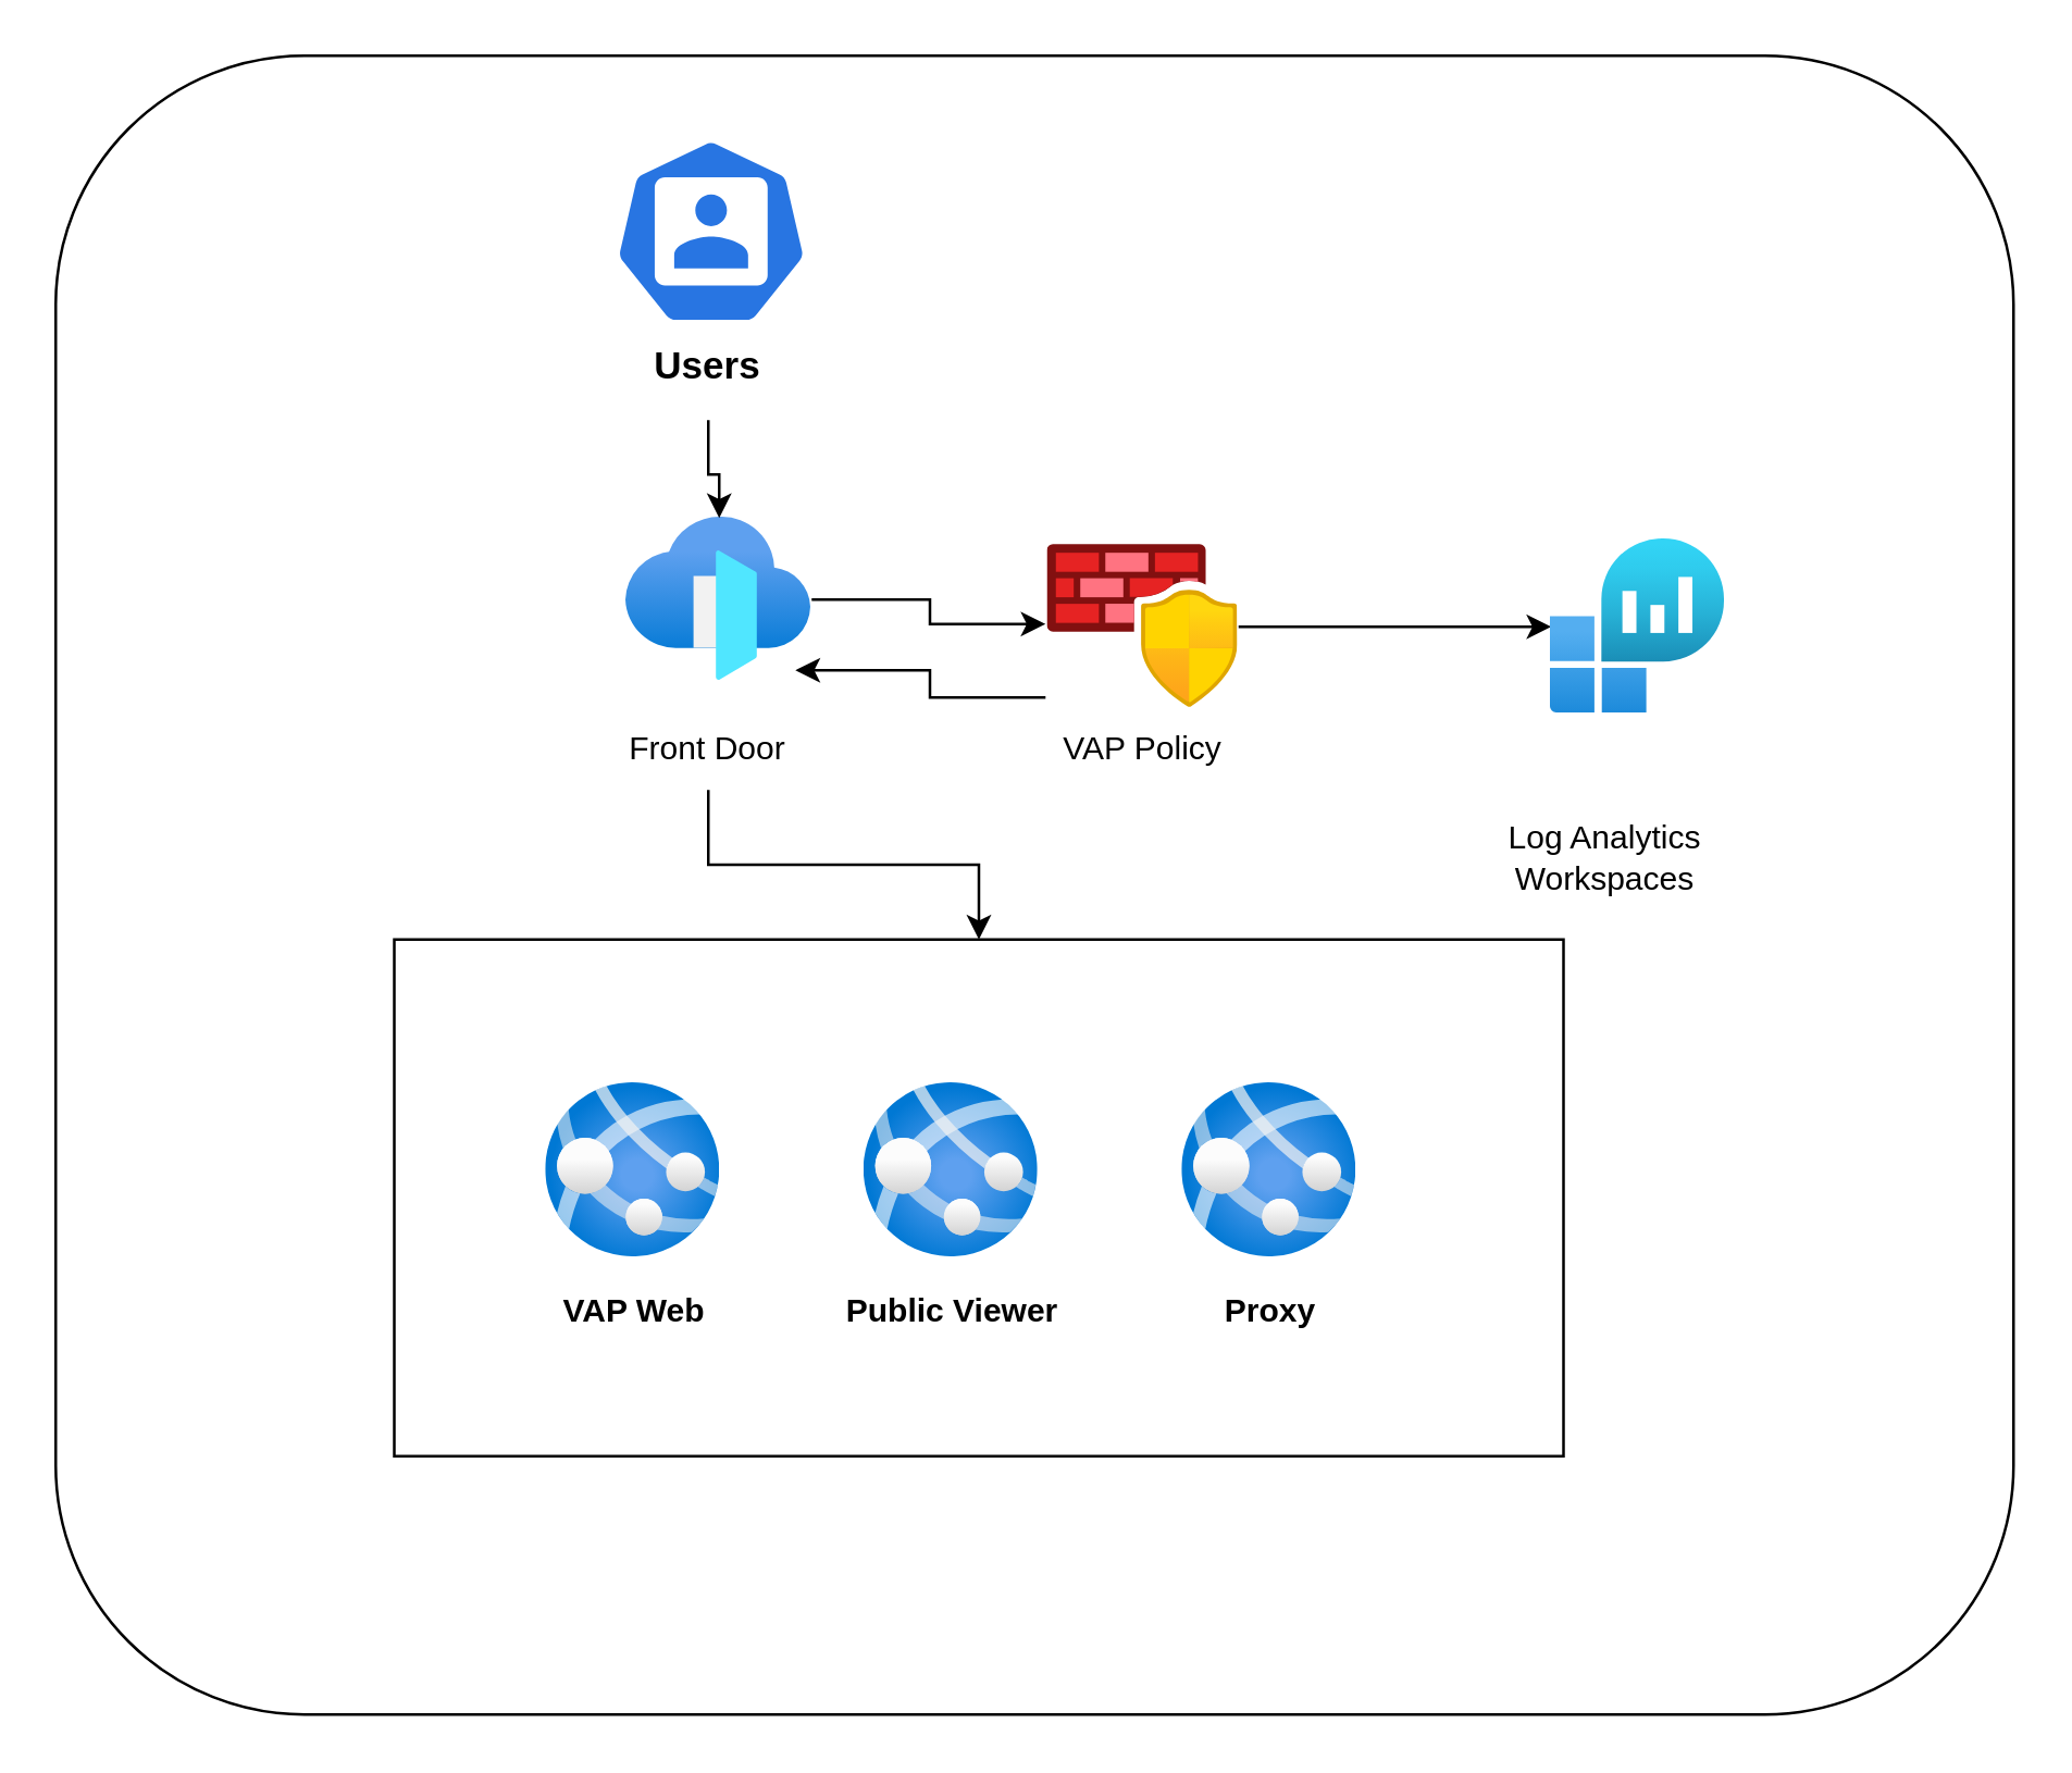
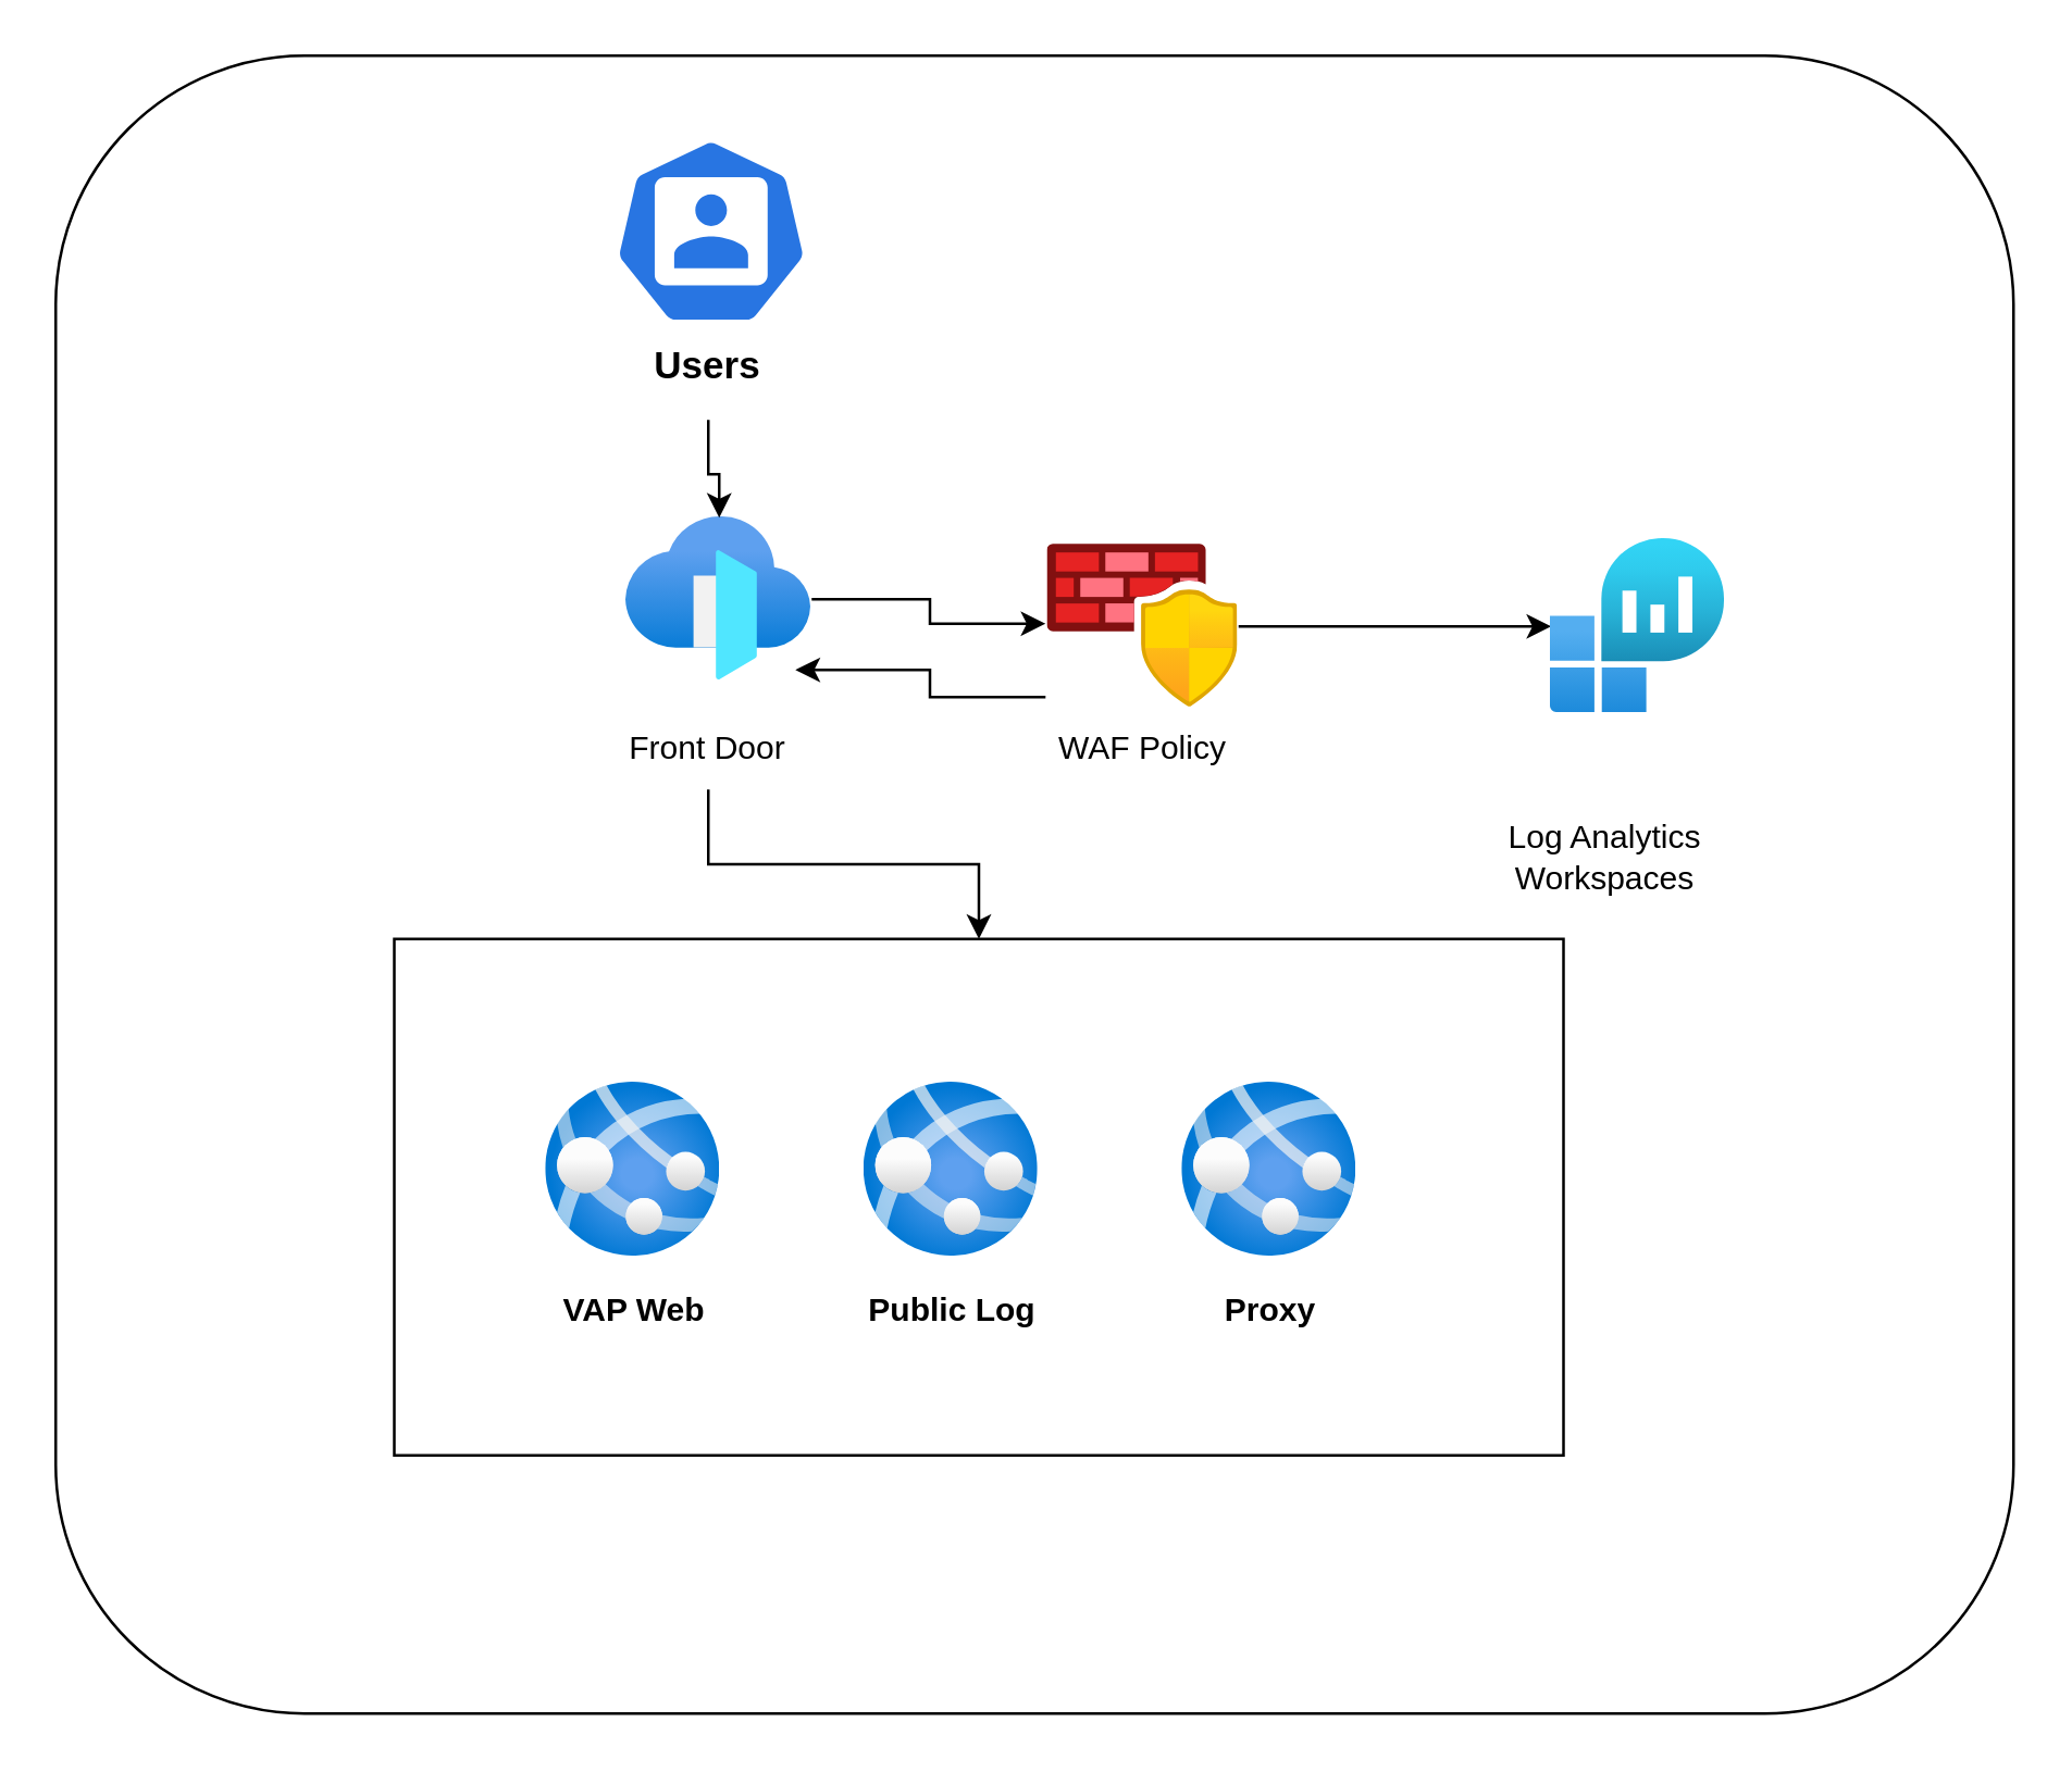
  <mxCell id="0" />
  <mxCell id="1" parent="0" />
  <mxCell id="2" value="" style="rounded=1;whiteSpace=wrap;html=1;" vertex="1" parent="1"><mxGeometry x="20" y="20" width="720" height="610" as="geometry" /></mxCell>
  <mxCell id="3" value="" style="image;aspect=fixed;html=1;points=[];align=center;fontSize=12;image=img/lib/azure2/networking/Front_Doors.svg;" vertex="1" parent="1"><mxGeometry x="230" y="190" width="68" height="60" as="geometry" /></mxCell>
  <mxCell id="4" style="edgeStyle=orthogonalEdgeStyle;rounded=0;orthogonalLoop=1;jettySize=auto;html=1;" edge="1" parent="1" source="5" target="18"><mxGeometry relative="1" as="geometry" /></mxCell>
  <mxCell id="5" value="" style="image;aspect=fixed;html=1;points=[];align=center;fontSize=12;image=img/lib/azure2/networking/Azure_Firewall_Manager.svg;" vertex="1" parent="1"><mxGeometry x="385" y="200" width="70" height="60" as="geometry" /></mxCell>
  <mxCell id="6" style="edgeStyle=orthogonalEdgeStyle;rounded=0;orthogonalLoop=1;jettySize=auto;html=1;entryX=-0.014;entryY=0.483;entryDx=0;entryDy=0;entryPerimeter=0;" edge="1" parent="1" source="3" target="5"><mxGeometry relative="1" as="geometry" /></mxCell>
  <mxCell id="7" style="edgeStyle=orthogonalEdgeStyle;rounded=0;orthogonalLoop=1;jettySize=auto;html=1;exitX=0.5;exitY=1;exitDx=0;exitDy=0;" edge="1" parent="1" source="8" target="10"><mxGeometry relative="1" as="geometry" /></mxCell>
  <mxCell id="8" value="Front Door" style="text;html=1;align=center;verticalAlign=middle;whiteSpace=wrap;rounded=0;" vertex="1" parent="1"><mxGeometry x="230" y="260" width="60" height="30" as="geometry" /></mxCell>
- <mxCell id="9" value="VAP Policy" style="text;html=1;align=center;verticalAlign=middle;whiteSpace=wrap;rounded=0;" vertex="1" parent="1"><mxGeometry x="380" y="260" width="80" height="30" as="geometry" /></mxCell>
+ <mxCell id="9" value="WAF Policy" style="text;html=1;align=center;verticalAlign=middle;whiteSpace=wrap;rounded=0;" vertex="1" parent="1"><mxGeometry x="380" y="260" width="80" height="30" as="geometry" /></mxCell>
  <mxCell id="10" value="" style="rounded=0;whiteSpace=wrap;html=1;" vertex="1" parent="1"><mxGeometry x="144.5" y="345" width="430" height="190" as="geometry" /></mxCell>
  <mxCell id="11" value="" style="image;aspect=fixed;html=1;points=[];align=center;fontSize=12;image=img/lib/azure2/app_services/App_Services.svg;" vertex="1" parent="1"><mxGeometry x="200.5" y="398" width="64" height="64" as="geometry" /></mxCell>
  <mxCell id="12" value="&lt;font style=&quot;font-size: 12px;&quot;&gt;&lt;b style=&quot;font-size: 12px;&quot;&gt;VAP Web&lt;/b&gt;&lt;/font&gt;" style="text;html=1;strokeColor=none;fillColor=none;align=center;verticalAlign=middle;whiteSpace=wrap;rounded=0;fontSize=12;" vertex="1" parent="1"><mxGeometry x="172.5" y="462" width="120" height="40" as="geometry" /></mxCell>
  <mxCell id="13" value="" style="image;aspect=fixed;html=1;points=[];align=center;fontSize=12;image=img/lib/azure2/app_services/App_Services.svg;" vertex="1" parent="1"><mxGeometry x="317.5" y="398" width="64" height="64" as="geometry" /></mxCell>
- <mxCell id="14" value="&lt;b&gt;Public Viewer&lt;/b&gt;" style="text;html=1;strokeColor=none;fillColor=none;align=center;verticalAlign=middle;whiteSpace=wrap;rounded=0;fontSize=12;" vertex="1" parent="1"><mxGeometry x="284.5" y="462" width="130" height="40" as="geometry" /></mxCell>
+ <mxCell id="14" value="&lt;b&gt;Public Log&lt;/b&gt;" style="text;html=1;strokeColor=none;fillColor=none;align=center;verticalAlign=middle;whiteSpace=wrap;rounded=0;fontSize=12;" vertex="1" parent="1"><mxGeometry x="284.5" y="462" width="130" height="40" as="geometry" /></mxCell>
  <mxCell id="15" value="" style="image;aspect=fixed;html=1;points=[];align=center;fontSize=12;image=img/lib/azure2/app_services/App_Services.svg;" vertex="1" parent="1"><mxGeometry x="434.5" y="398" width="64" height="64" as="geometry" /></mxCell>
  <mxCell id="16" value="&lt;b&gt;Proxy&lt;/b&gt;" style="text;html=1;strokeColor=none;fillColor=none;align=center;verticalAlign=middle;whiteSpace=wrap;rounded=0;fontSize=12;" vertex="1" parent="1"><mxGeometry x="406.5" y="462" width="120" height="40" as="geometry" /></mxCell>
  <mxCell id="17" style="edgeStyle=orthogonalEdgeStyle;rounded=0;orthogonalLoop=1;jettySize=auto;html=1;entryX=0.912;entryY=0.933;entryDx=0;entryDy=0;entryPerimeter=0;exitX=-0.014;exitY=0.933;exitDx=0;exitDy=0;exitPerimeter=0;" edge="1" parent="1" source="5" target="3"><mxGeometry relative="1" as="geometry" /></mxCell>
  <mxCell id="18" value="" style="image;aspect=fixed;html=1;points=[];align=center;fontSize=12;image=img/lib/azure2/analytics/Log_Analytics_Workspaces.svg;" vertex="1" parent="1"><mxGeometry x="570" y="198" width="64" height="64" as="geometry" /></mxCell>
  <mxCell id="19" value="Log Analytics Workspaces" style="text;html=1;align=center;verticalAlign=middle;whiteSpace=wrap;rounded=0;" vertex="1" parent="1"><mxGeometry x="550" y="300" width="80" height="30" as="geometry" /></mxCell>
  <mxCell id="20" value="" style="aspect=fixed;sketch=0;html=1;dashed=0;whitespace=wrap;fillColor=#2875E2;strokeColor=#ffffff;points=[[0.005,0.63,0],[0.1,0.2,0],[0.9,0.2,0],[0.5,0,0],[0.995,0.63,0],[0.72,0.99,0],[0.5,1,0],[0.28,0.99,0]];shape=mxgraph.kubernetes.icon2;prIcon=user" vertex="1" parent="1"><mxGeometry x="225" y="50" width="72.08" height="69.2" as="geometry" /></mxCell>
  <mxCell id="21" style="edgeStyle=orthogonalEdgeStyle;rounded=0;orthogonalLoop=1;jettySize=auto;html=1;" edge="1" parent="1" source="22" target="3"><mxGeometry relative="1" as="geometry" /></mxCell>
  <mxCell id="22" value="&lt;span style=&quot;font-size: 14px;&quot;&gt;&lt;b&gt;Users&lt;/b&gt;&lt;/span&gt;" style="text;html=1;strokeColor=none;fillColor=none;align=center;verticalAlign=middle;whiteSpace=wrap;rounded=0;fontSize=12;" vertex="1" parent="1"><mxGeometry x="195" y="114" width="130" height="40" as="geometry" /></mxCell>
